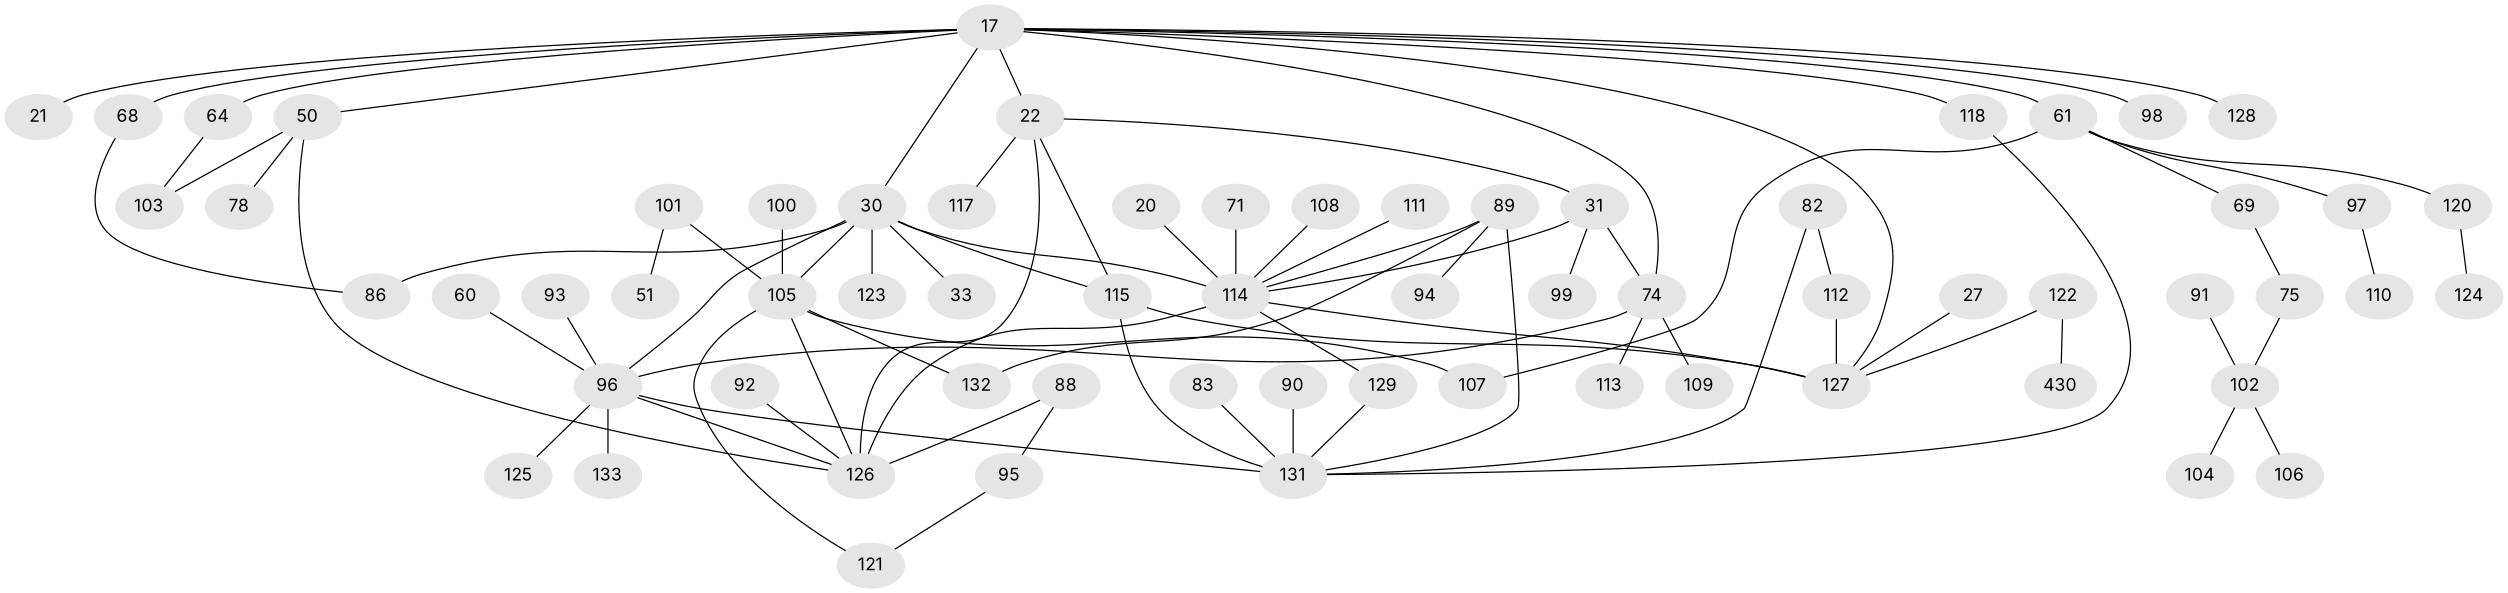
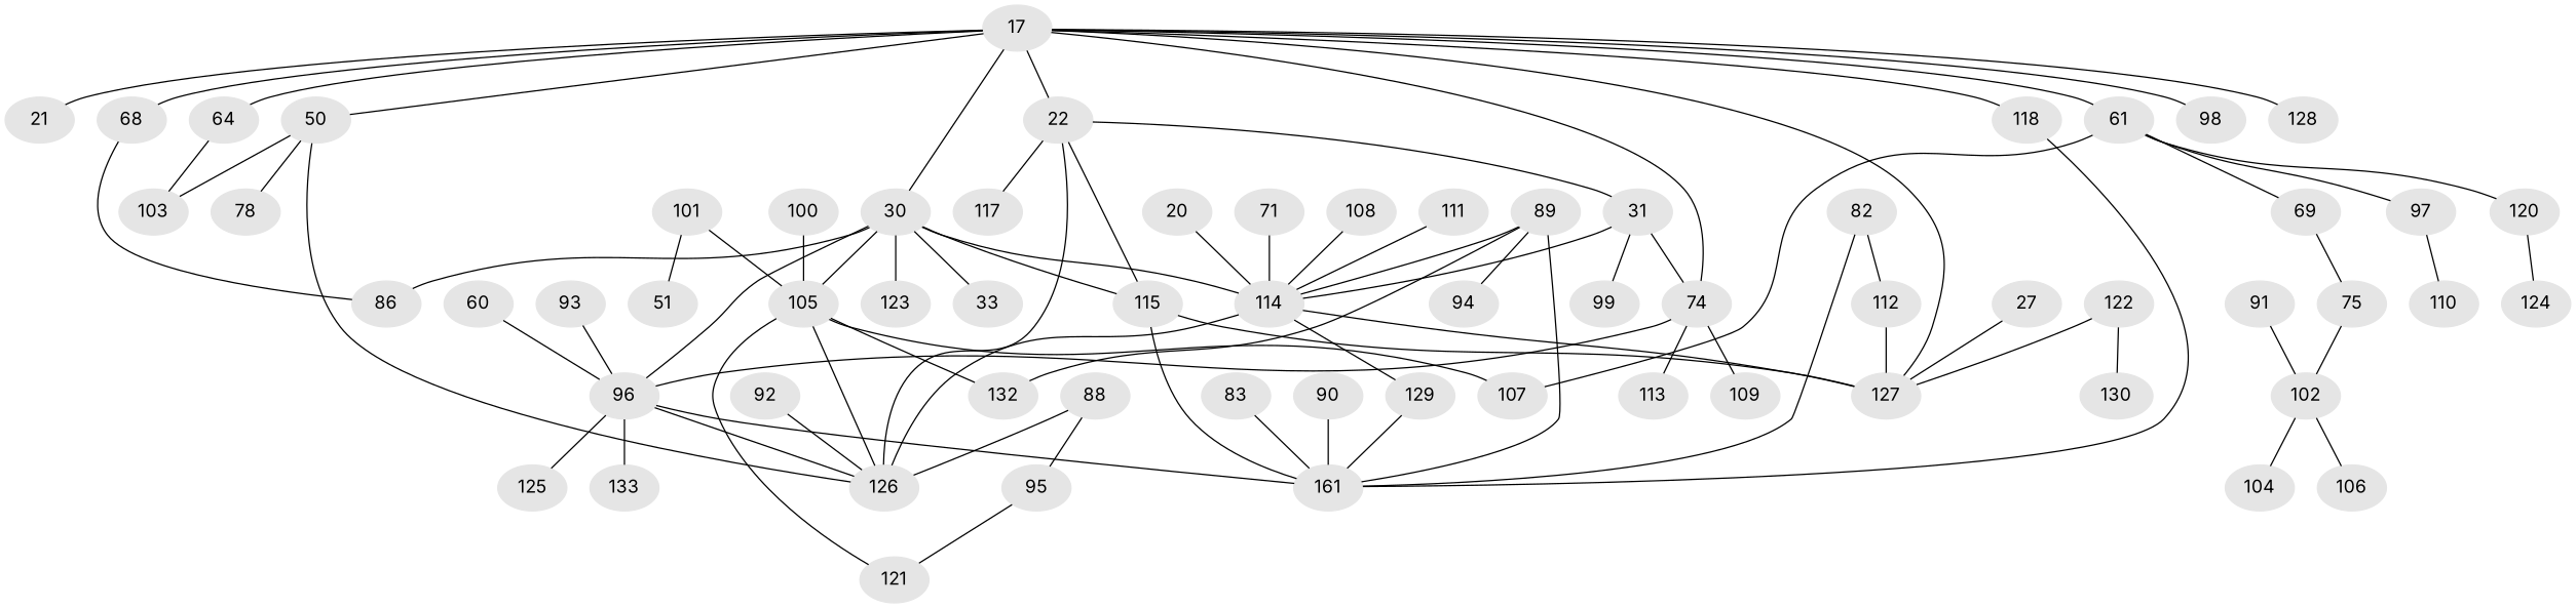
  graph {
    fontname=Inter
    node [color=gray90 fontname=Inter style=filled]
    edge [fontname=Inter]
    17 [super="+14+2"]
    21
    22 [super="+3"]
    30 [super="+9+12"]
    50 [super="+1+13"]
    61 [super="+49"]
    64
    68 [super="+8"]
    74 [super="+56"]
    98 [super="+6"]
    118 [super="+80"]
    127 [super="+63"]
    128
    31
    115 [super="+47+85"]
    117
    126 [super="+66+79+87+4+119"]
    114 [super="+84+46+70+72"]
    33
    86 [super="+44"]
    96 [super="+36+40+81"]
    105 [super="+37+77"]
    123
    78
    103
    69
    97
    107
    120
    109
    113
-   131 [super="+76"]
+   131 [super="+76" label=161]
    129 [super="+58"]
    20
    99
    102 [super="+29"]
    104
    106
    27
    125
    133
    132
    121
    60
    75
    110
    71
    124
    82
    112
    83
    88 [super="+65+67"]
    95
    89 [super="+55+73"]
    94
    90
    91
    92
    93
    100
    101
    51
    108
    111
    122 [super="+34"]
-   130 [label=430]
+   130
    17 -- 21
    17 -- 22
    17 -- 30
    17 -- 50 [weight=3]
    17 -- 61
    17 -- 64
    17 -- 68
    17 -- 74
    17 -- 98
    17 -- 118
    17 -- 127
    17 -- 128
    22 -- 31 [weight=2]
    22 -- 115
    22 -- 117
    22 -- 126 [weight=2]
    30 -- 115
    30 -- 114 [weight=3]
    30 -- 33
    30 -- 86
    30 -- 96 [weight=2]
    30 -- 105 [weight=2]
    30 -- 123
    50 -- 126 [weight=3]
    50 -- 78
    50 -- 103
    61 -- 69
    61 -- 97
    61 -- 107
    61 -- 120
    64 -- 103
    68 -- 86
    74 -- 96
    74 -- 109
    74 -- 113
    118 -- 131
    31 -- 74
    31 -- 114
    31 -- 99
    115 -- 127
    115 -- 131
    114 -- 127 [weight=2]
    114 -- 126 [weight=3]
    114 -- 129
    96 -- 126
    96 -- 131 [weight=2]
    96 -- 125
    96 -- 133
    105 -- 126
    105 -- 107
    105 -- 132
    105 -- 121
    69 -- 75
    97 -- 110
    120 -- 124
    129 -- 131
    20 -- 114
    102 -- 104
    102 -- 106
    27 -- 127
    60 -- 96
    75 -- 102
    71 -- 114
    82 -- 131
    82 -- 112
    112 -- 127
    83 -- 131
    88 -- 126 [weight=2]
    88 -- 95
    95 -- 121
    89 -- 114
    89 -- 131
    89 -- 132
    89 -- 94
    90 -- 131
    91 -- 102
    92 -- 126
    93 -- 96
    100 -- 105
    101 -- 105
    101 -- 51
    108 -- 114
    111 -- 114
    122 -- 127
    122 -- 130
  }
